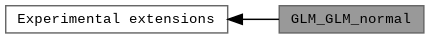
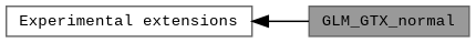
  digraph {
    rankdir=LR
    fontname="Liberation Mono"
    node [fontname="Liberation Mono" fontsize=10 shape=box style=filled]
    n1 [color=grey40 fillcolor=white height=0.2 label="Experimental extensions" width=0.4]
-   n2 [color=gray40 fillcolor=grey60 fontcolor=black height=0.2 label=GLM_GLM_normal width=0.4]
+   n2 [color=gray40 fillcolor=grey60 fontcolor=black height=0.2 label=GLM_GTX_normal width=0.4]
    n1 -> n2 [dir=back fontname="Liberation Mono" fontsize=10 labelfontname=Helvetica labelfontsize=10 shape=plaintext style=solid]
  }
